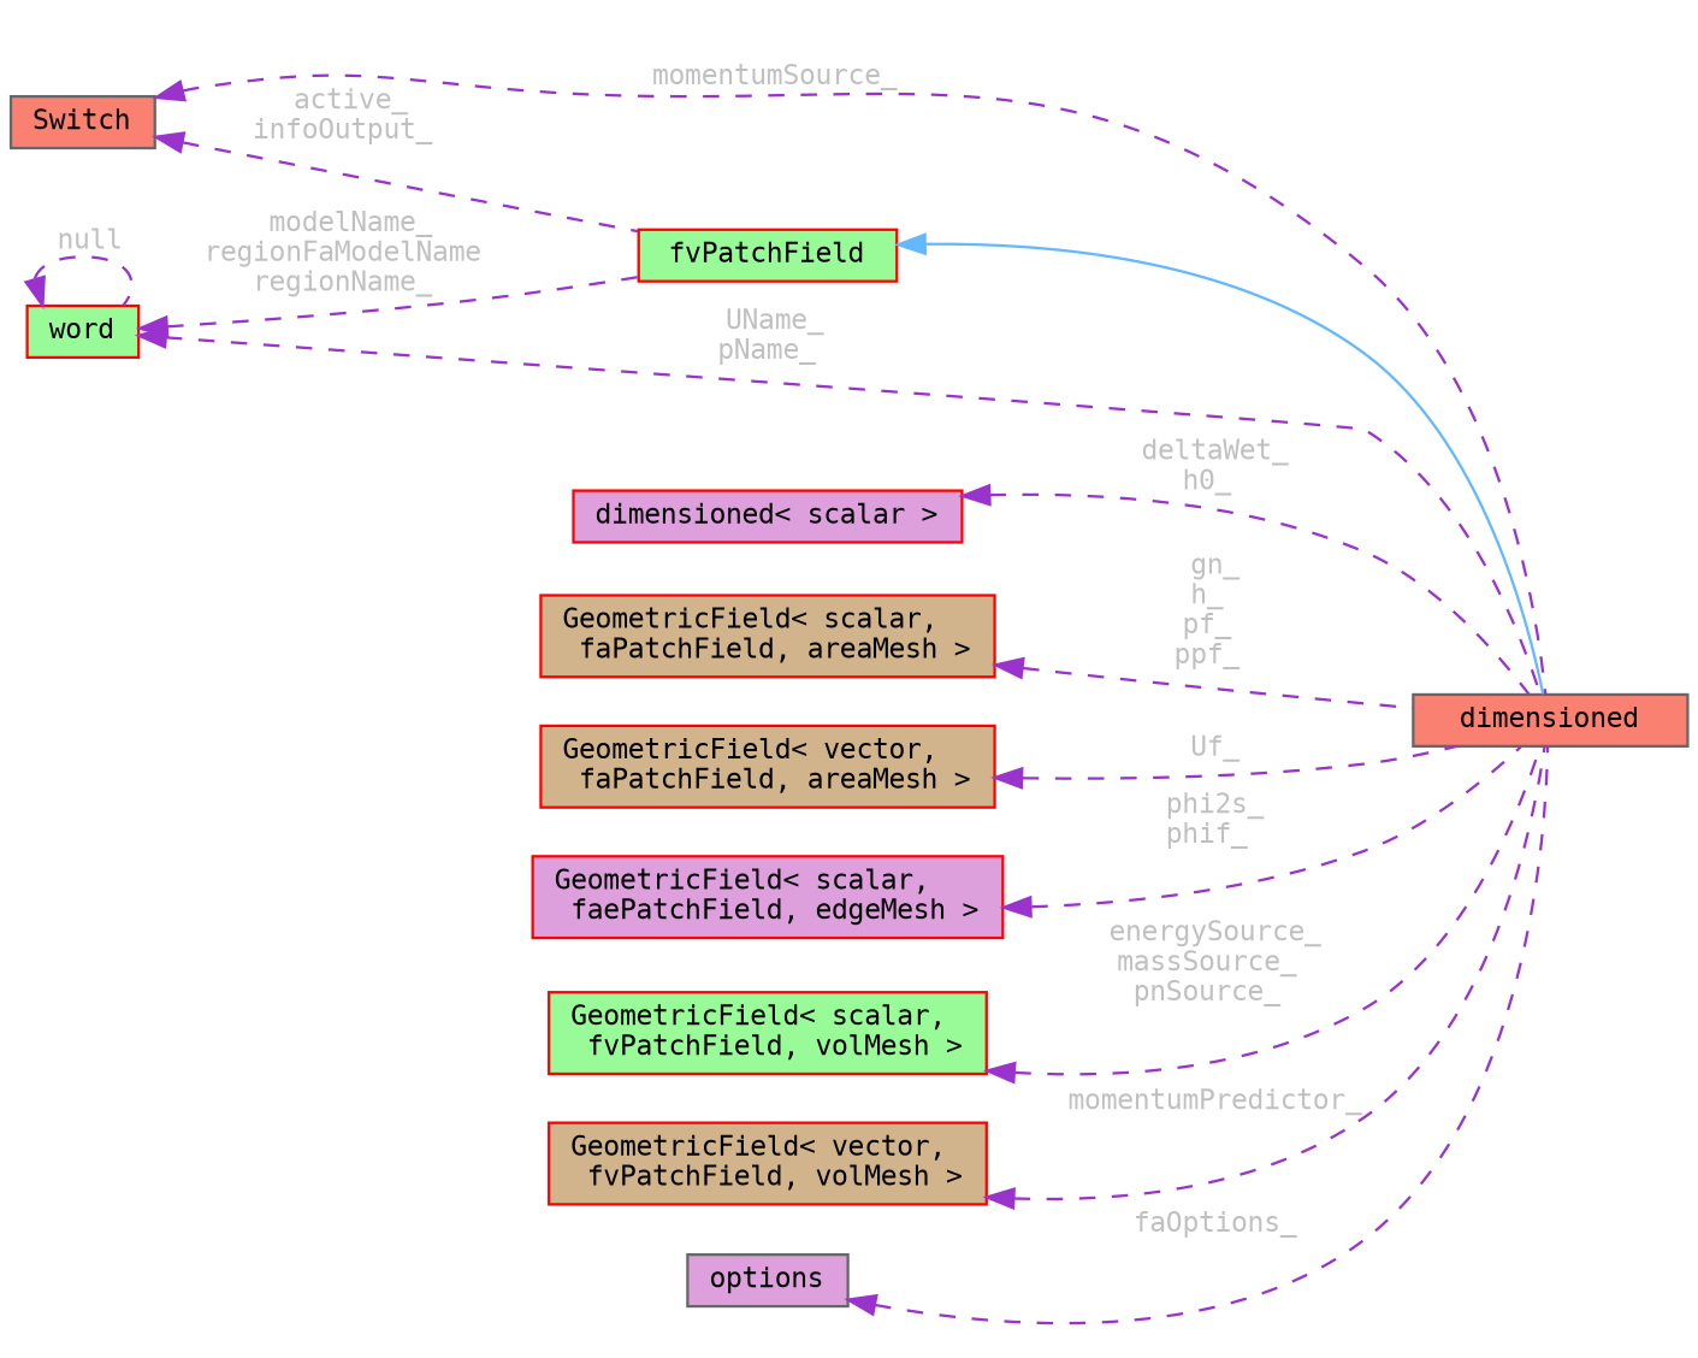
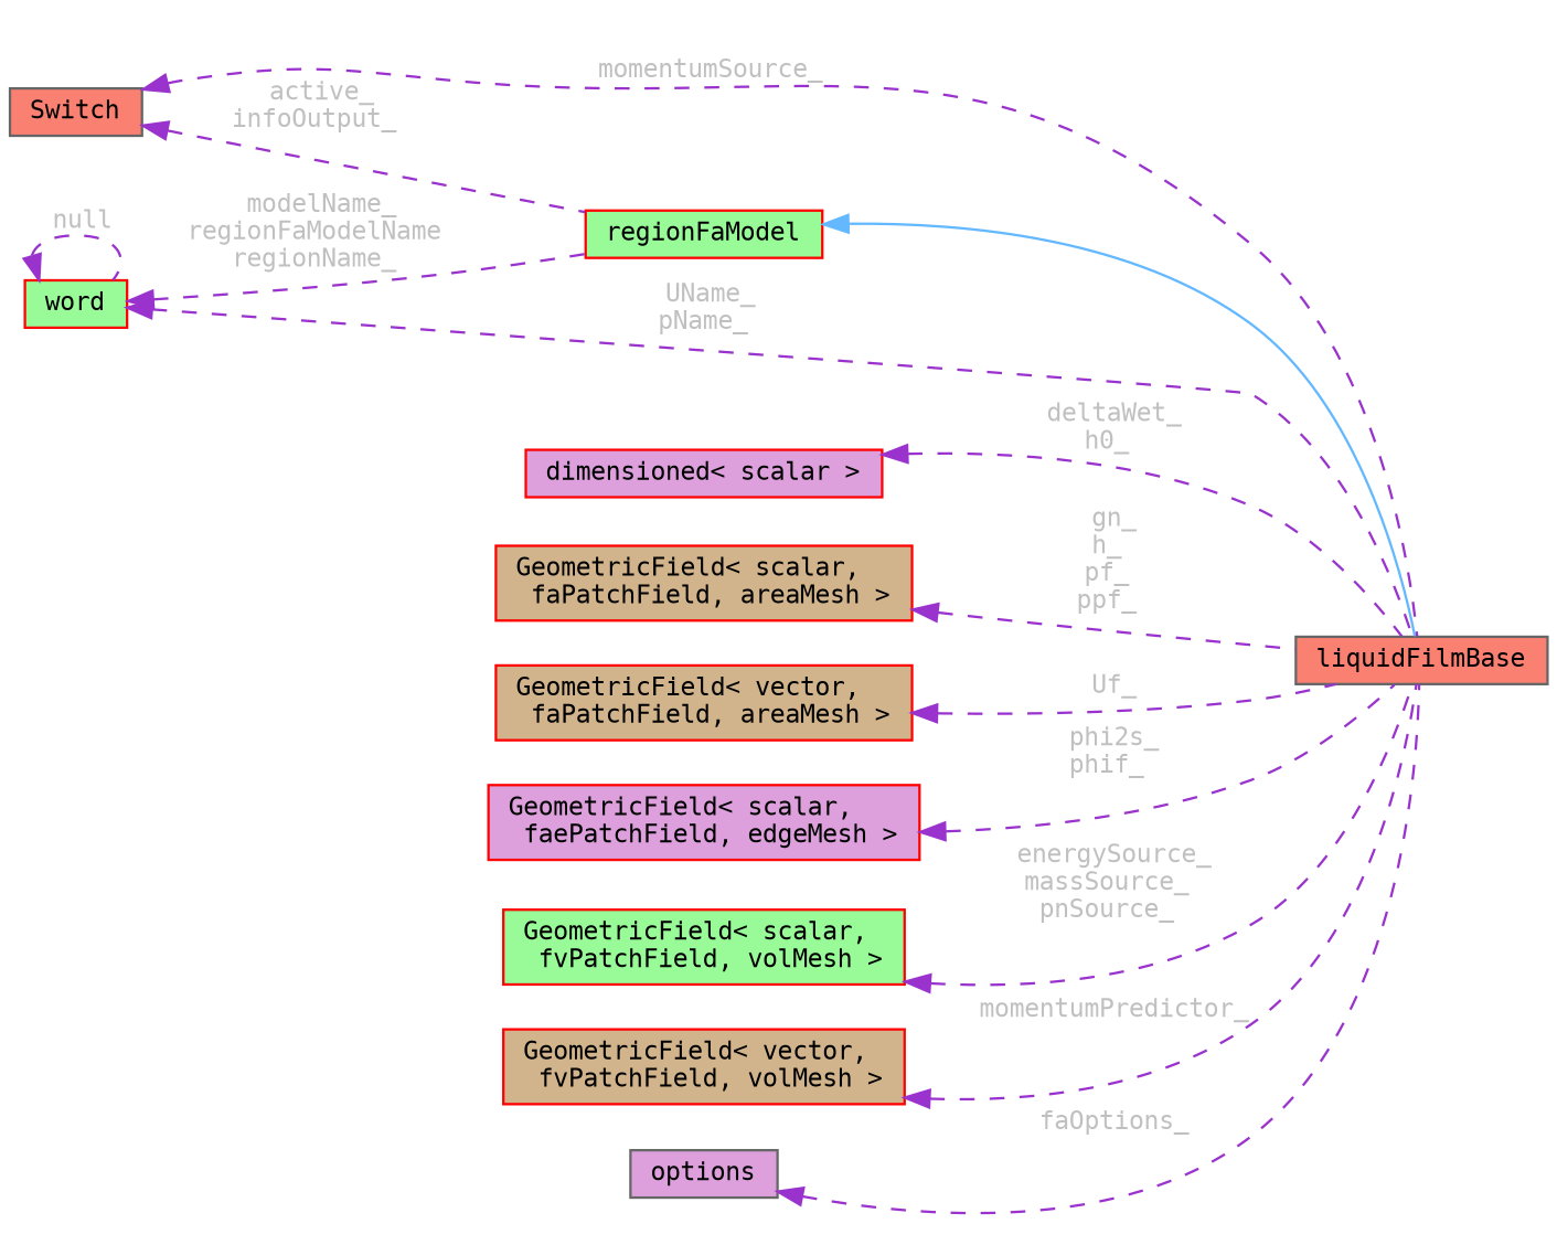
  digraph {
    fontname="DejaVu Sans Mono"
    rankdir=LR
    node [color=red fillcolor=palegreen fontname="DejaVu Sans Mono" fontsize=10 shape=box style=filled]
    edge [color=darkorchid3 dir=back fontname="DejaVu Sans Mono" fontsize=10 labelfontname=Helvetica labelfontsize=10 style=dashed fontcolor=grey]
-   n1 [color=gray40 fillcolor=salmon fontcolor=black height=0.2 label=dimensioned width=0.4]
-   n2 [height=0.2 label=fvPatchField width=0.4]
+   n1 [color=gray40 fillcolor=salmon fontcolor=black height=0.2 label=liquidFilmBase width=0.4]
+   n2 [height=0.2 label=regionFaModel width=0.4]
    n3 [color=gray40 fillcolor=salmon height=0.2 label=Switch width=0.4]
    n4 [height=0.2 label=word width=0.4]
    n5 [fillcolor=plum height=0.2 label="dimensioned\< scalar \>" width=0.4]
    n6 [fillcolor=tan height=0.2 label="GeometricField\< scalar,\l faPatchField, areaMesh \>" width=0.4]
    n7 [fillcolor=tan height=0.2 label="GeometricField\< vector,\l faPatchField, areaMesh \>" width=0.4]
    n8 [fillcolor=plum height=0.2 label="GeometricField\< scalar,\l faePatchField, edgeMesh \>" width=0.4]
    n9 [height=0.2 label="GeometricField\< scalar,\l fvPatchField, volMesh \>" width=0.4]
    n10 [fillcolor=tan height=0.2 label="GeometricField\< vector,\l fvPatchField, volMesh \>" width=0.4]
    n11 [color=gray40 fillcolor=plum height=0.2 label=options width=0.4]
    n2 -> n1 [color=steelblue1 style=solid fontcolor=""]
    n3 -> n1 [label=" momentumSource_"]
    n3 -> n2 [label=" active_\ninfoOutput_"]
    n4 -> n1 [label=" UName_\npName_"]
    n4 -> n2 [label=" modelName_\nregionFaModelName\nregionName_"]
    n4 -> n4 [label=" null"]
    n5 -> n1 [label=" deltaWet_\nh0_"]
    n6 -> n1 [label=" gn_\nh_\npf_\nppf_"]
    n7 -> n1 [label=" Uf_"]
    n8 -> n1 [label=" phi2s_\nphif_"]
    n9 -> n1 [label=" energySource_\nmassSource_\npnSource_"]
    n10 -> n1 [label=" momentumPredictor_"]
    n11 -> n1 [label=" faOptions_"]
  }
